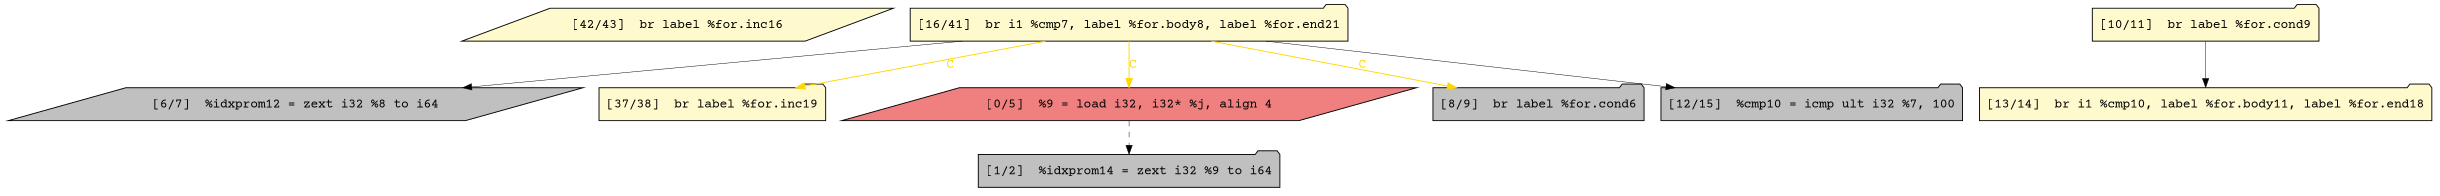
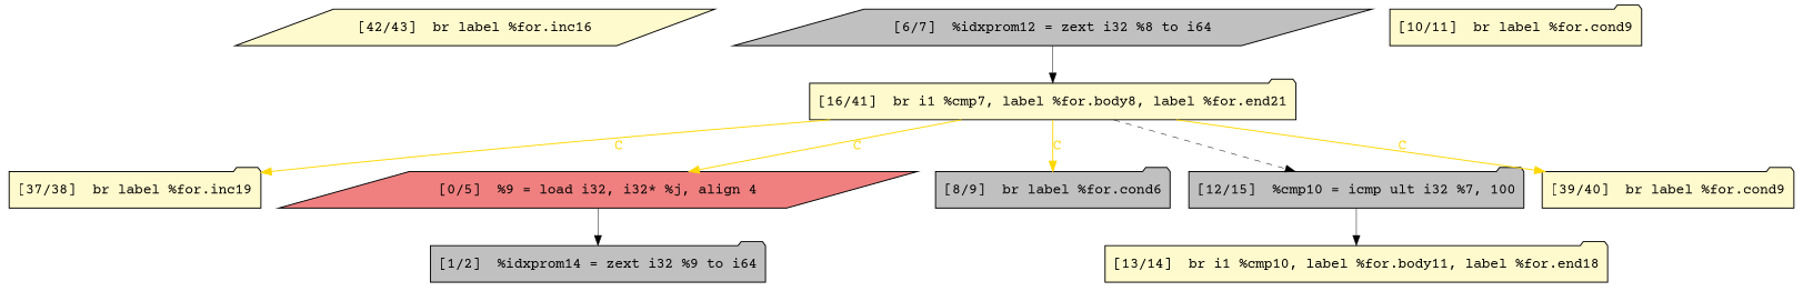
  digraph {
    fontname="Courier Prime"
    node [fillcolor=lemonchiffon fontname="Courier Prime" shape=folder style=filled]
    edge [color=black fontcolor=black fontname="Courier Prime" penwidth=0.5 style=solid]
    n1 [label="[42/43]  br label %for.inc16" shape=parallelogram]
    n2 [fillcolor=grey label="[6/7]  %idxprom12 = zext i32 %8 to i64" shape=parallelogram]
    n3 [fillcolor=grey label="[1/2]  %idxprom14 = zext i32 %9 to i64"]
    n4 [label="[37/38]  br label %for.inc19"]
    n5 [label="[13/14]  br i1 %cmp10, label %for.body11, label %for.end18"]
    n6 [label="[10/11]  br label %for.cond9"]
    n7 [fillcolor=lightcoral label="[0/5]  %9 = load i32, i32* %j, align 4" shape=parallelogram]
    n8 [fillcolor=grey label="[8/9]  br label %for.cond6"]
    n9 [label="[16/41]  br i1 %cmp7, label %for.body8, label %for.end21"]
    n10 [fillcolor=grey label="[12/15]  %cmp10 = icmp ult i32 %7, 100"]
-   n7 -> n3 [style=dashed]
-   n9 -> n2
+   n11 [label="[39/40]  br label %for.cond9"]
+   n7 -> n3
+   n2 -> n9
    n9 -> n4 [color=gold fontcolor=gold label=C penwidth=1.0]
    n9 -> n7 [color=gold fontcolor=gold label=C penwidth=1.0]
    n9 -> n8 [color=gold fontcolor=gold label=C penwidth=1.0]
-   n9 -> n10
-   n6 -> n5
+   n9 -> n10 [style=dashed]
+   n9 -> n11 [color=gold fontcolor=gold label=C penwidth=1.0]
+   n10 -> n5
  }
